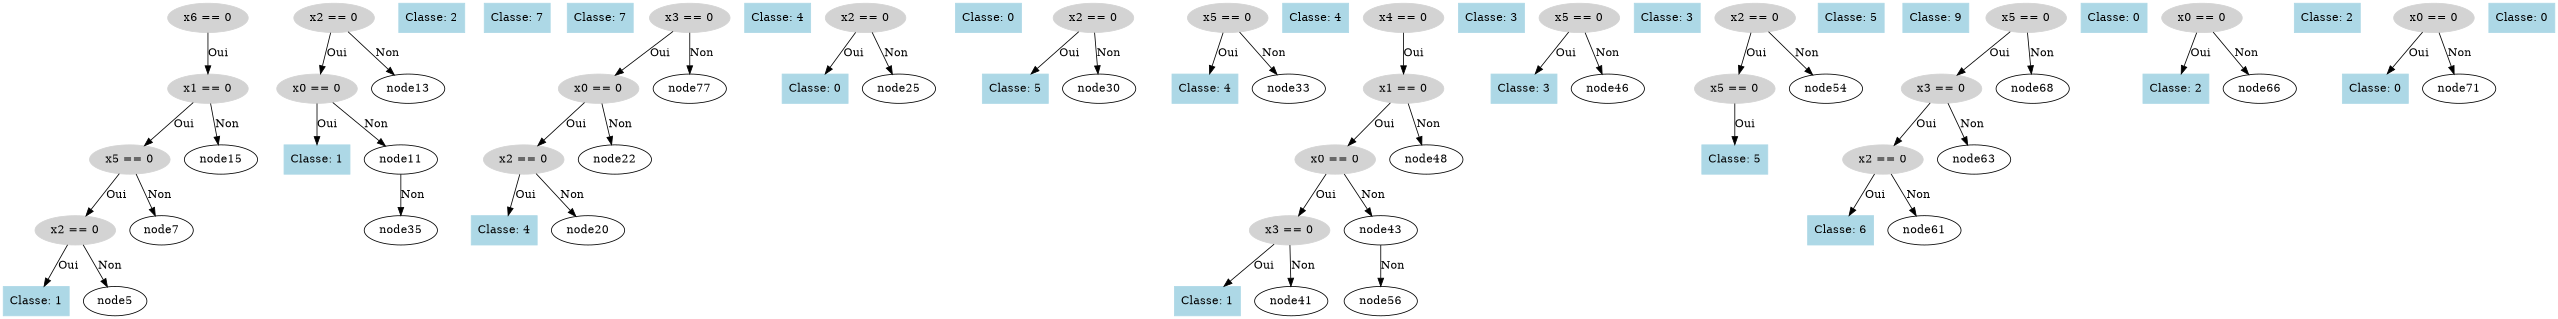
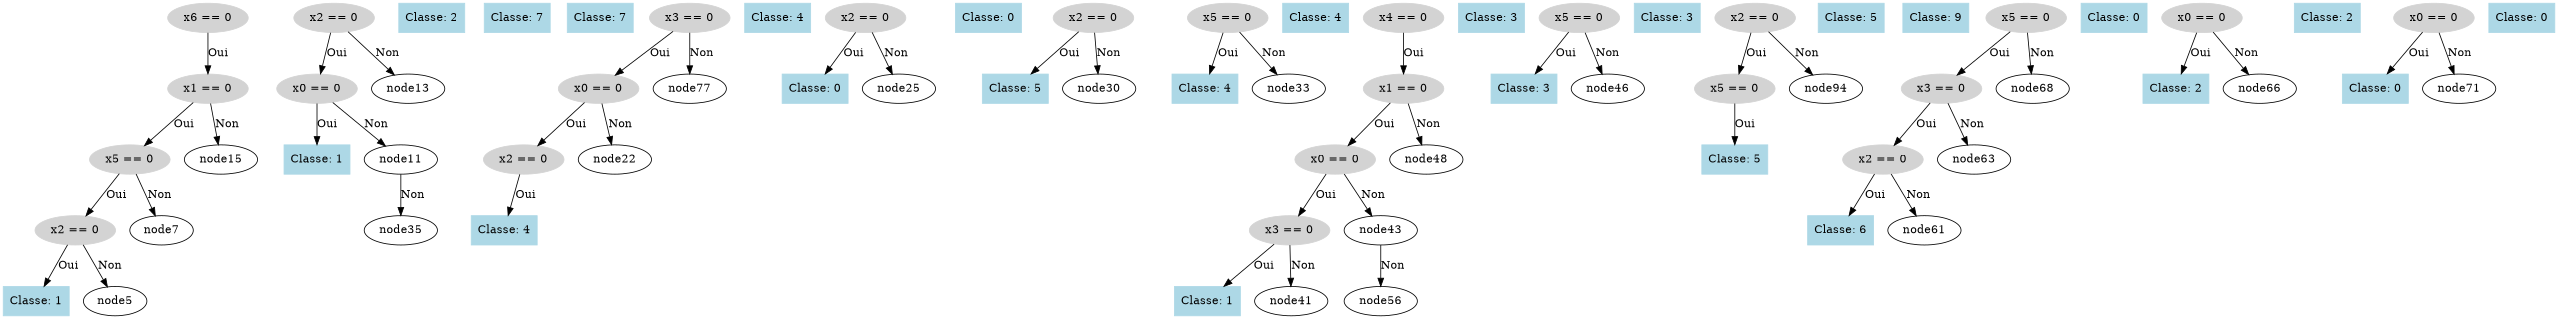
  digraph {
    node [color=lightblue shape=box style=filled]
    n1 [color=lightgray label="x6 == 0" shape=ellipse]
    n2 [color=lightgray label="x1 == 0" shape=ellipse]
    n3 [color=lightgray label="x5 == 0" shape=ellipse]
    node15 [color="" shape="" style=""]
    node35 [color="" shape="" style=""]
    n6 [color=lightgray label="x2 == 0" shape=ellipse]
    node7 [color="" shape="" style=""]
    n8 [label="Classe: 1"]
    node5 [color="" shape="" style=""]
    n10 [label="Classe: 2"]
    n11 [color=lightgray label="x2 == 0" shape=ellipse]
    n12 [color=lightgray label="x0 == 0" shape=ellipse]
    node13 [color="" shape="" style=""]
    n14 [label="Classe: 1"]
    node11 [color="" shape="" style=""]
    n16 [label="Classe: 7"]
    n17 [label="Classe: 7"]
    n18 [color=lightgray label="x3 == 0" shape=ellipse]
    n19 [color=lightgray label="x0 == 0" shape=ellipse]
    n20 [label=node77 color="" shape="" style=""]
    n21 [color=lightgray label="x2 == 0" shape=ellipse]
    node22 [color="" shape="" style=""]
    n23 [label="Classe: 4"]
-   node20 [color="" shape="" style=""]
    n25 [label="Classe: 4"]
    n26 [color=lightgray label="x2 == 0" shape=ellipse]
    n27 [label="Classe: 0"]
    node25 [color="" shape="" style=""]
    n29 [label="Classe: 0"]
    n30 [color=lightgray label="x2 == 0" shape=ellipse]
    n31 [label="Classe: 5"]
    node30 [color="" shape="" style=""]
    n33 [color=lightgray label="x5 == 0" shape=ellipse]
    n34 [label="Classe: 4"]
    node33 [color="" shape="" style=""]
    n36 [label="Classe: 4"]
    n37 [color=lightgray label="x4 == 0" shape=ellipse]
    n38 [color=lightgray label="x1 == 0" shape=ellipse]
    n39 [color=lightgray label="x0 == 0" shape=ellipse]
    node48 [color="" shape="" style=""]
    node56 [color="" shape="" style=""]
    n42 [color=lightgray label="x3 == 0" shape=ellipse]
    node43 [color="" shape="" style=""]
    n44 [label="Classe: 1"]
    node41 [color="" shape="" style=""]
    n46 [label="Classe: 3"]
    n47 [color=lightgray label="x5 == 0" shape=ellipse]
    n48 [label="Classe: 3"]
    node46 [color="" shape="" style=""]
    n50 [label="Classe: 3"]
    n51 [color=lightgray label="x2 == 0" shape=ellipse]
    n52 [color=lightgray label="x5 == 0" shape=ellipse]
-   node54 [color="" shape="" style=""]
+   node54 [label=node94 color="" shape="" style=""]
    n54 [label="Classe: 5"]
    n55 [label="Classe: 5"]
    n56 [label="Classe: 9"]
    n57 [color=lightgray label="x5 == 0" shape=ellipse]
    n58 [color=lightgray label="x3 == 0" shape=ellipse]
    node68 [color="" shape="" style=""]
    n60 [color=lightgray label="x2 == 0" shape=ellipse]
    node63 [color="" shape="" style=""]
    n62 [label="Classe: 6"]
    node61 [color="" shape="" style=""]
    n64 [label="Classe: 0"]
    n65 [color=lightgray label="x0 == 0" shape=ellipse]
    n66 [label="Classe: 2"]
    node66 [color="" shape="" style=""]
    n68 [label="Classe: 2"]
    n69 [color=lightgray label="x0 == 0" shape=ellipse]
    n70 [label="Classe: 0"]
    node71 [color="" shape="" style=""]
    n72 [label="Classe: 0"]
    n1 -> n2 [label=Oui]
    n2 -> n3 [label=Oui]
    n2 -> node15 [label=Non]
    n3 -> n6 [label=Oui]
    n3 -> node7 [label=Non]
    n6 -> n8 [label=Oui]
    n6 -> node5 [label=Non]
    n11 -> n12 [label=Oui]
    n11 -> node13 [label=Non]
    n12 -> n14 [label=Oui]
    n12 -> node11 [label=Non]
    node11 -> node35 [label=Non]
    n18 -> n19 [label=Oui]
    n18 -> n20 [label=Non]
    n19 -> n21 [label=Oui]
    n19 -> node22 [label=Non]
    n21 -> n23 [label=Oui]
-   n21 -> node20 [label=Non]
    n26 -> n27 [label=Oui]
    n26 -> node25 [label=Non]
    n30 -> n31 [label=Oui]
    n30 -> node30 [label=Non]
    n33 -> n34 [label=Oui]
    n33 -> node33 [label=Non]
    n37 -> n38 [label=Oui]
    n38 -> n39 [label=Oui]
    n38 -> node48 [label=Non]
    n39 -> n42 [label=Oui]
    n39 -> node43 [label=Non]
    n42 -> n44 [label=Oui]
    n42 -> node41 [label=Non]
    node43 -> node56 [label=Non]
    n47 -> n48 [label=Oui]
    n47 -> node46 [label=Non]
    n51 -> n52 [label=Oui]
    n51 -> node54 [label=Non]
    n52 -> n54 [label=Oui]
    n57 -> n58 [label=Oui]
    n57 -> node68 [label=Non]
    n58 -> n60 [label=Oui]
    n58 -> node63 [label=Non]
    n60 -> n62 [label=Oui]
    n60 -> node61 [label=Non]
    n65 -> n66 [label=Oui]
    n65 -> node66 [label=Non]
    n69 -> n70 [label=Oui]
    n69 -> node71 [label=Non]
  }
